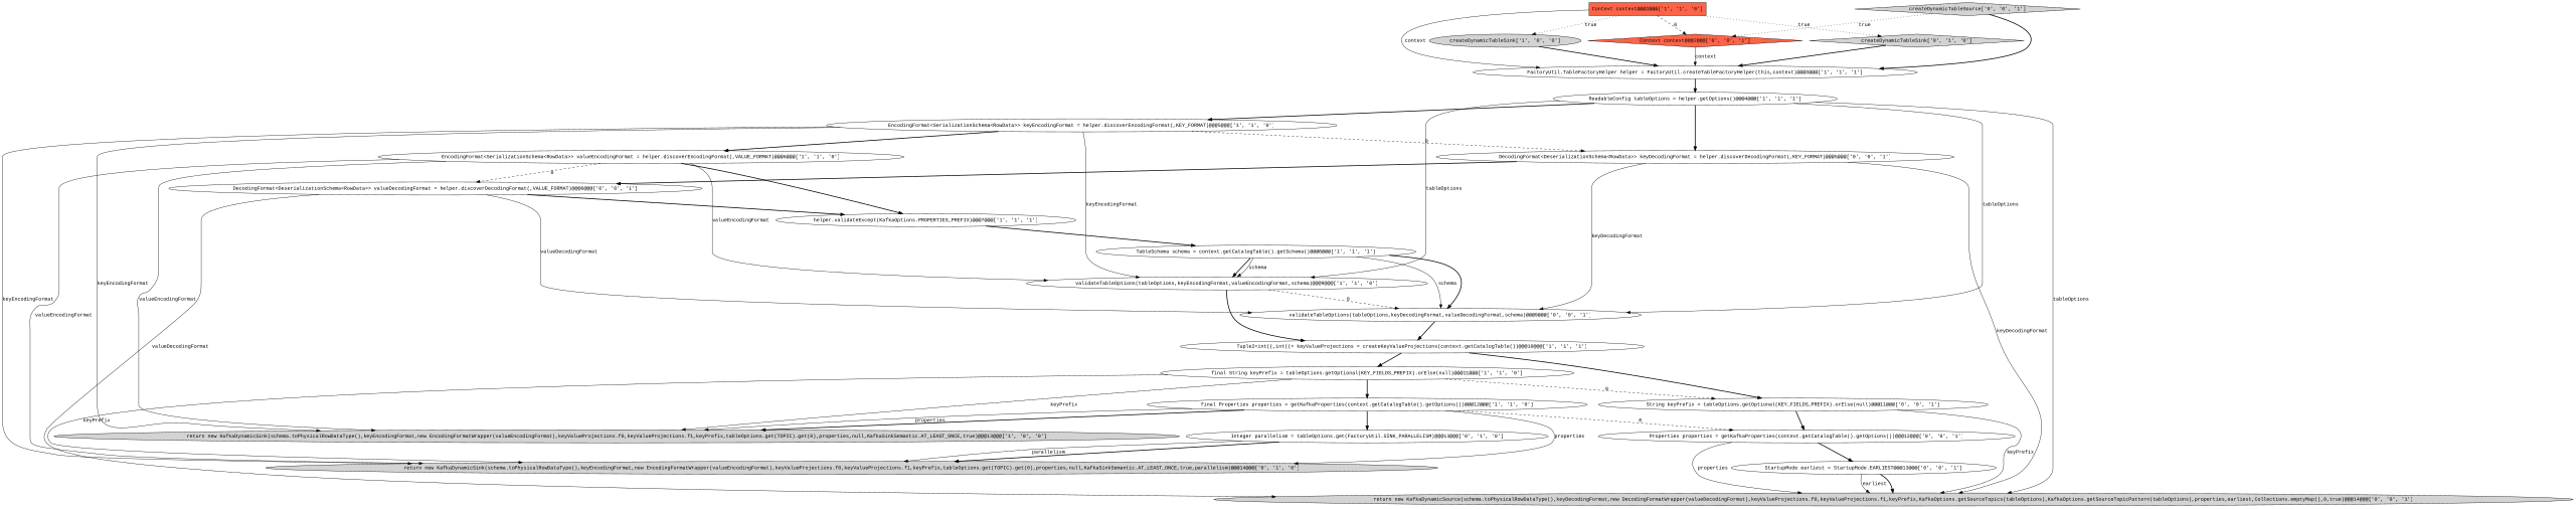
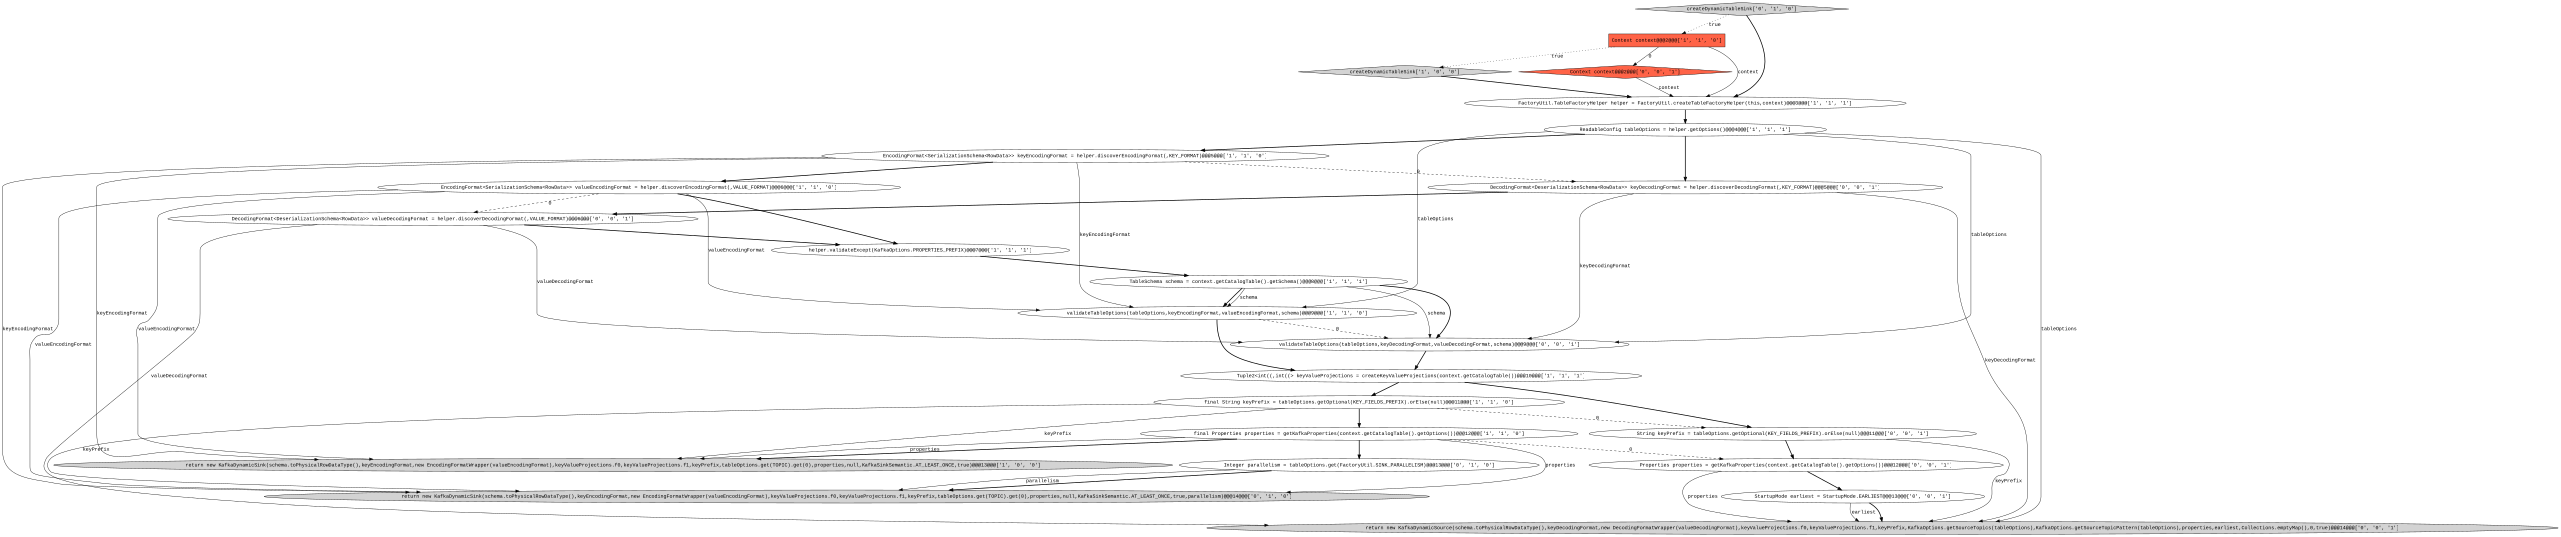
  digraph {
    fontname="Liberation Mono"
    node [fillcolor=white fontname="Liberation Mono" shape=ellipse style=filled]
    edge [fontname="Liberation Mono" style=solid]
    n1 [label="DecodingFormat<DeserializationSchema<RowData>> valueDecodingFormat = helper.discoverDecodingFormat(,VALUE_FORMAT)@@@6@@@['0', '0', '1']"]
    n2 [label="validateTableOptions(tableOptions,keyDecodingFormat,valueDecodingFormat,schema)@@@9@@@['0', '0', '1']"]
    n3 [label="helper.validateExcept(KafkaOptions.PROPERTIES_PREFIX)@@@7@@@['1', '1', '1']"]
    n4 [fillcolor=lightgray label="return new KafkaDynamicSource(schema.toPhysicalRowDataType(),keyDecodingFormat,new DecodingFormatWrapper(valueDecodingFormat),keyValueProjections.f0,keyValueProjections.f1,keyPrefix,KafkaOptions.getSourceTopics(tableOptions),KafkaOptions.getSourceTopicPattern(tableOptions),properties,earliest,Collections.emptyMap(),0,true)@@@14@@@['0', '0', '1']"]
    n5 [label="Tuple2<int((,int((> keyValueProjections = createKeyValueProjections(context.getCatalogTable())@@@10@@@['1', '1', '1']"]
    n6 [label="TableSchema schema = context.getCatalogTable().getSchema()@@@8@@@['1', '1', '1']"]
    n7 [label="EncodingFormat<SerializationSchema<RowData>> valueEncodingFormat = helper.discoverEncodingFormat(,VALUE_FORMAT)@@@6@@@['1', '1', '0']"]
    n8 [fillcolor=lightgray label="return new KafkaDynamicSink(schema.toPhysicalRowDataType(),keyEncodingFormat,new EncodingFormatWrapper(valueEncodingFormat),keyValueProjections.f0,keyValueProjections.f1,keyPrefix,tableOptions.get(TOPIC).get(0),properties,null,KafkaSinkSemantic.AT_LEAST_ONCE,true)@@@13@@@['1', '0', '0']"]
    n9 [label="validateTableOptions(tableOptions,keyEncodingFormat,valueEncodingFormat,schema)@@@9@@@['1', '1', '0']"]
    n10 [fillcolor=lightgray label="return new KafkaDynamicSink(schema.toPhysicalRowDataType(),keyEncodingFormat,new EncodingFormatWrapper(valueEncodingFormat),keyValueProjections.f0,keyValueProjections.f1,keyPrefix,tableOptions.get(TOPIC).get(0),properties,null,KafkaSinkSemantic.AT_LEAST_ONCE,true,parallelism)@@@14@@@['0', '1', '0']"]
    n11 [label="Properties properties = getKafkaProperties(context.getCatalogTable().getOptions())@@@12@@@['0', '0', '1']"]
    n12 [label="StartupMode earliest = StartupMode.EARLIEST@@@13@@@['0', '0', '1']"]
    n13 [label="String keyPrefix = tableOptions.getOptional(KEY_FIELDS_PREFIX).orElse(null)@@@11@@@['0', '0', '1']"]
    n14 [label="final String keyPrefix = tableOptions.getOptional(KEY_FIELDS_PREFIX).orElse(null)@@@11@@@['1', '1', '0']"]
    n15 [fillcolor=tomato label="Context context@@@2@@@['0', '0', '1']" shape=diamond]
    n16 [label="FactoryUtil.TableFactoryHelper helper = FactoryUtil.createTableFactoryHelper(this,context)@@@3@@@['1', '1', '1']"]
    n17 [label="ReadableConfig tableOptions = helper.getOptions()@@@4@@@['1', '1', '1']"]
    n18 [label="EncodingFormat<SerializationSchema<RowData>> keyEncodingFormat = helper.discoverEncodingFormat(,KEY_FORMAT)@@@5@@@['1', '1', '0']"]
    n19 [label="DecodingFormat<DeserializationSchema<RowData>> keyDecodingFormat = helper.discoverDecodingFormat(,KEY_FORMAT)@@@5@@@['0', '0', '1']"]
    n20 [label="final Properties properties = getKafkaProperties(context.getCatalogTable().getOptions())@@@12@@@['1', '1', '0']"]
    n21 [label="Integer parallelism = tableOptions.get(FactoryUtil.SINK_PARALLELISM)@@@13@@@['0', '1', '0']"]
    n22 [fillcolor=lightgray label="createDynamicTableSink['0', '1', '0']" shape=diamond]
    n23 [fillcolor=tomato label="Context context@@@2@@@['1', '1', '0']" shape=box]
-   n24 [fillcolor=lightgray label="createDynamicTableSink['1', '0', '0']"]
-   n25 [fillcolor=lightgray label="createDynamicTableSource['0', '0', '1']" shape=diamond]
+   n24 [fillcolor=lightgray label="createDynamicTableSink['1', '0', '0']" shape=diamond]
    n1 -> n2 [label=valueDecodingFormat]
    n1 -> n3 [style=bold]
    n1 -> n4 [label=valueDecodingFormat]
    n2 -> n5 [style=bold]
    n3 -> n6 [style=bold]
    n5 -> n13 [style=bold]
    n5 -> n14 [style=bold]
    n6 -> n2 [style=bold]
    n6 -> n2 [label=schema]
    n6 -> n9 [style=bold]
    n6 -> n9 [label=schema]
    n7 -> n1 [label=0 style=dashed]
    n7 -> n3 [style=bold]
    n7 -> n8 [label=valueEncodingFormat]
    n7 -> n9 [label=valueEncodingFormat]
    n7 -> n10 [label=valueEncodingFormat]
    n9 -> n2 [label=0 style=dashed]
    n9 -> n5 [style=bold]
    n11 -> n4 [label=properties]
    n11 -> n12 [style=bold]
    n12 -> n4 [style=bold]
    n12 -> n4 [label=earliest]
    n13 -> n4 [label=keyPrefix]
    n13 -> n11 [style=bold]
    n14 -> n8 [label=keyPrefix]
    n14 -> n10 [label=keyPrefix]
    n14 -> n13 [label=0 style=dashed]
    n14 -> n20 [style=bold]
    n15 -> n16 [label=context]
    n16 -> n17 [style=bold]
    n17 -> n2 [label=tableOptions]
    n17 -> n4 [label=tableOptions]
    n17 -> n9 [label=tableOptions]
    n17 -> n18 [style=bold]
    n17 -> n19 [style=bold]
    n18 -> n7 [style=bold]
    n18 -> n8 [label=keyEncodingFormat]
    n18 -> n9 [label=keyEncodingFormat]
    n18 -> n10 [label=keyEncodingFormat]
    n18 -> n19 [label=0 style=dashed]
    n19 -> n1 [style=bold]
    n19 -> n2 [label=keyDecodingFormat]
    n19 -> n4 [label=keyDecodingFormat]
    n20 -> n8 [style=bold]
    n20 -> n8 [label=properties]
    n20 -> n10 [label=properties]
    n20 -> n11 [label=0 style=dashed]
    n20 -> n21 [style=bold]
    n21 -> n10 [style=bold]
    n21 -> n10 [label=parallelism]
    n22 -> n16 [style=bold]
-   n23 -> n22 [label=true style=dotted]
-   n23 -> n15 [label=0 style=dashed]
+   n22 -> n23 [label=true style=dotted]
+   n23 -> n15 [label=0]
    n23 -> n16 [label=context]
    n23 -> n24 [label=true style=dotted]
    n24 -> n16 [style=bold]
-   n25 -> n15 [label=true style=dotted]
-   n25 -> n16 [style=bold]
  }
